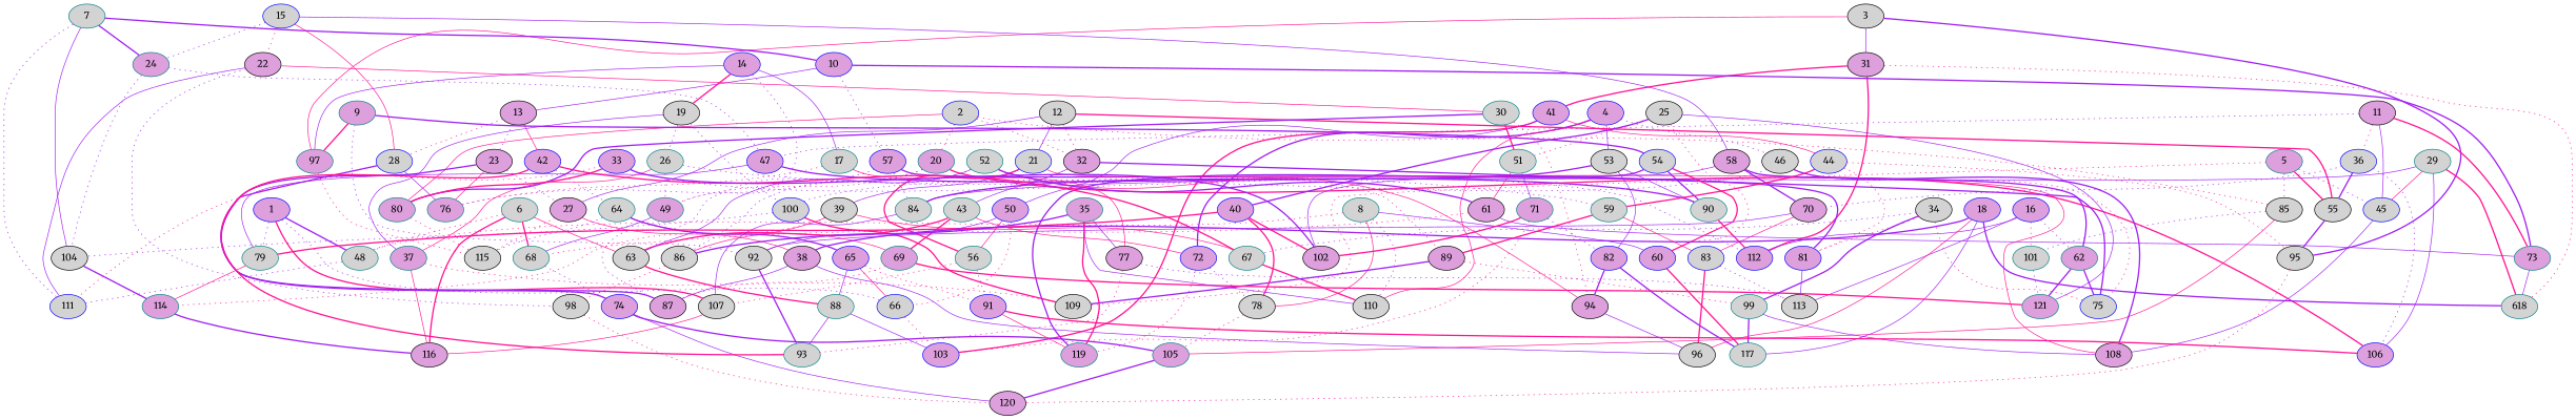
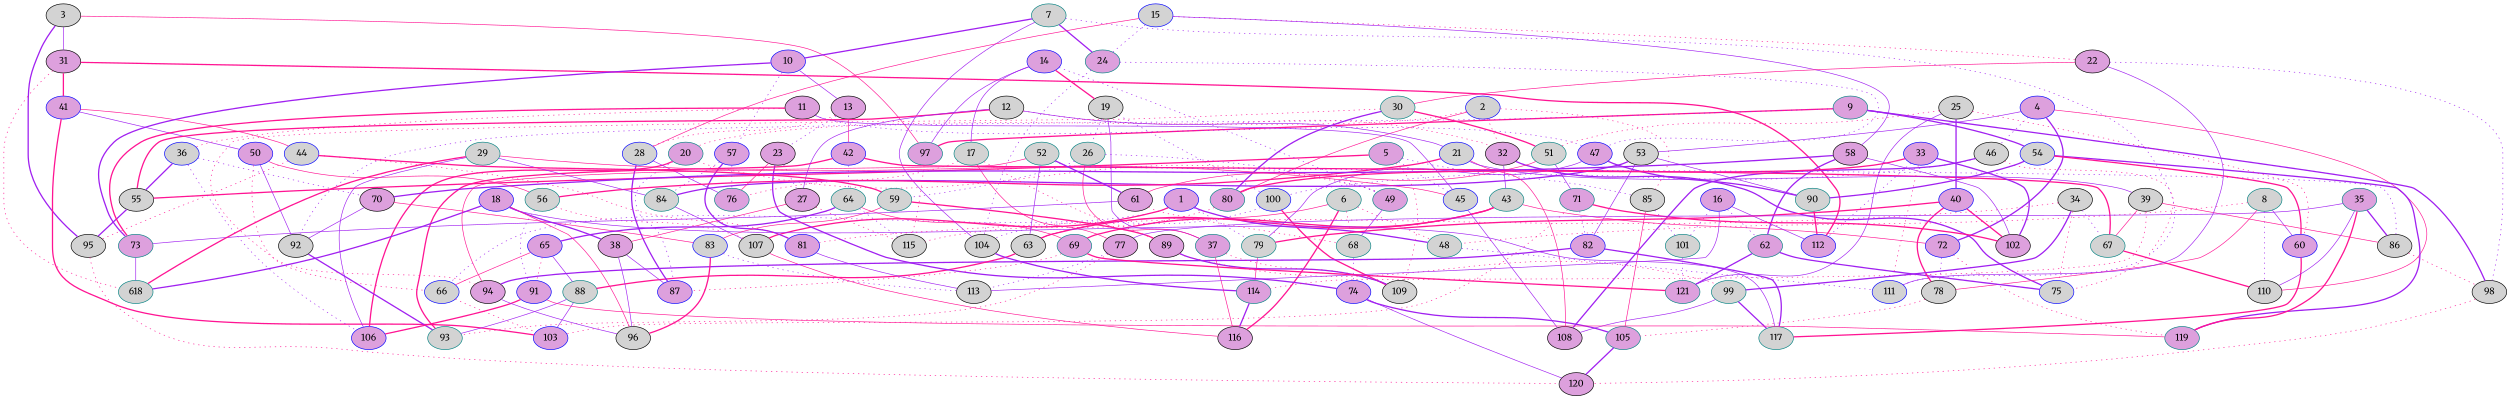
  graph {
    fontname=Merriweather
    node [color=teal fillcolor=lightgrey fontname=Merriweather style=filled]
    edge [color=purple fontname=Merriweather style=dotted]
    1 [color=blue fillcolor=plum]
    48
    66 [color=blue]
    79
    107 [color=black]
    111 [color=blue]
    103 [color=blue fillcolor=plum]
    114 [fillcolor=plum]
    116 [color=black fillcolor=plum]
    2 [color=blue]
    20 [fillcolor=plum]
    32 [color=black fillcolor=plum]
    80 [fillcolor=plum]
    85 [color=black]
    49 [fillcolor=plum]
-   87 [color=black fillcolor=plum]
+   87 [color=blue fillcolor=plum]
    106 [color=blue fillcolor=plum]
    43
    75 [color=blue]
    115 [color=black]
    101
    105 [fillcolor=plum]
    3 [color=black]
    31 [color=black fillcolor=plum]
    95 [color=black]
    97 [fillcolor=plum]
    112 [color=blue fillcolor=plum]
    n28 [label=618]
    41 [color=blue fillcolor=plum]
    120 [color=black fillcolor=plum]
    121 [fillcolor=plum]
    4 [color=blue fillcolor=plum]
    46 [color=black]
    53 [color=black]
    72 [color=blue fillcolor=plum]
    110 [color=black]
    100 [color=blue]
    108 [color=black fillcolor=plum]
    84
    90
    82 [color=blue fillcolor=plum]
    78 [color=black]
    119 [fillcolor=plum]
    5 [fillcolor=plum]
    45 [color=blue]
    55 [color=black]
    109 [color=black]
    6
    63 [color=black]
    68
    88
    74 [color=blue fillcolor=plum]
    10 [color=blue fillcolor=plum]
    7
    24 [fillcolor=plum]
    104 [color=black]
    13 [color=black fillcolor=plum]
    57 [color=blue fillcolor=plum]
    73 [fillcolor=plum]
    47 [color=blue fillcolor=plum]
    8
    60 [color=blue fillcolor=plum]
    117
    9 [fillcolor=plum]
    54 [color=blue]
    92 [color=black]
    98 [color=black]
    93
    23 [color=black fillcolor=plum]
    28 [color=blue]
    42 [color=blue fillcolor=plum]
    76 [fillcolor=plum]
    81 [color=blue fillcolor=plum]
    11 [color=black fillcolor=plum]
    36 [color=blue]
    70 [color=black fillcolor=plum]
    12 [color=black]
    21 [color=blue]
    27 [color=black fillcolor=plum]
    39 [color=black]
    56
    38 [color=black fillcolor=plum]
    67
    64
    14 [color=blue fillcolor=plum]
    17
    19 [color=black]
    77 [color=black fillcolor=plum]
    89 [color=black fillcolor=plum]
    26
    37 [fillcolor=plum]
    15 [color=blue]
    22 [color=black fillcolor=plum]
    58 [color=black fillcolor=plum]
    30
    62 [fillcolor=plum]
    102 [color=black fillcolor=plum]
    16 [color=blue fillcolor=plum]
    113 [color=black]
    99
    18 [color=blue fillcolor=plum]
    96 [color=black]
    59
    86 [color=black]
    91 [color=blue fillcolor=plum]
    51
    94 [color=black fillcolor=plum]
    25 [color=black]
    40 [color=blue fillcolor=plum]
    61 [color=black fillcolor=plum]
    71 [fillcolor=plum]
    83 [color=blue]
    29
    44 [color=blue]
    50 [color=blue fillcolor=plum]
    69 [fillcolor=plum]
    33 [color=blue fillcolor=plum]
    34 [color=black]
    35 [fillcolor=plum]
    65 [color=blue fillcolor=plum]
    52
    1 -- 48 [style=bold]
    1 -- 66
    1 -- 79
    1 -- 107 [color=deeppink style=bold]
    48 -- 111
    66 -- 103 [color=deeppink]
    79 -- 114 [color=deeppink style=solid]
    107 -- 116 [color=deeppink style=solid]
    114 -- 116 [style=bold]
    2 -- 20 [color=deeppink]
    2 -- 32 [color=deeppink]
    2 -- 80 [color=deeppink style=solid]
    2 -- 85 [color=deeppink]
    20 -- 49 [color=deeppink]
    20 -- 87
    20 -- 106 [color=deeppink style=bold]
    32 -- 43 [style=solid]
    32 -- 75 [style=bold]
    80 -- 115 [color=deeppink]
    85 -- 101
    85 -- 105 [color=deeppink style=solid]
    49 -- 68 [style=solid]
    43 -- 72 [color=deeppink style=solid]
    43 -- 63 [color=deeppink style=bold]
    43 -- 69 [color=deeppink style=bold]
    101 -- 121
    105 -- 120 [style=bold]
    3 -- 31 [style=solid]
    3 -- 95 [style=bold]
    3 -- 97 [color=deeppink style=solid]
    31 -- 112 [color=deeppink style=bold]
    31 -- n28 [color=deeppink]
    31 -- 41 [color=deeppink style=bold]
    95 -- 120 [color=deeppink]
    97 -- 115 [color=deeppink]
    41 -- 103 [color=deeppink style=bold]
    41 -- 44 [color=deeppink style=solid]
    41 -- 50 [style=solid]
    4 -- 46
    4 -- 53 [style=solid]
    4 -- 72 [style=bold]
    4 -- 110 [color=deeppink style=solid]
    46 -- 75 [color=deeppink]
    46 -- 100
    46 -- 108 [style=bold]
    53 -- 84 [style=bold]
    53 -- 90 [style=solid]
    53 -- 82 [style=solid]
    72 -- 78
    72 -- 119 [color=deeppink]
    100 -- 109 [color=deeppink style=bold]
    100 -- 104
    84 -- 107 [style=solid]
    90 -- 112 [color=deeppink style=bold]
    82 -- 117 [style=bold]
    82 -- 94 [style=bold]
    78 -- 105 [color=deeppink]
    5 -- 85
    5 -- 45
    5 -- 55 [color=deeppink style=bold]
    5 -- 109 [color=deeppink]
    45 -- 108 [style=solid]
    55 -- 95 [style=bold]
    6 -- 48 [color=deeppink]
    6 -- 116 [color=deeppink style=bold]
    6 -- 63 [color=deeppink style=solid]
-   6 -- 68 [color=deeppink style=bold]
+   6 -- 68 [color=deeppink]
    63 -- 88 [color=deeppink style=bold]
    68 -- 74
    88 -- 103 [style=solid]
    88 -- 93 [style=solid]
    74 -- 105 [style=bold]
    74 -- 120 [style=solid]
    10 -- 13 [style=solid]
    10 -- 57
    10 -- 73 [style=bold]
    7 -- 111
    7 -- 10 [style=bold]
    7 -- 24 [style=bold]
    7 -- 104 [style=solid]
    24 -- 104
    24 -- 47
    104 -- 114 [style=bold]
    13 -- 23
    13 -- 28 [color=deeppink]
    13 -- 42 [color=deeppink style=solid]
    57 -- 84
    57 -- 76
    57 -- 81 [style=bold]
    73 -- n28 [style=solid]
    47 -- 79 [style=solid]
    47 -- 90 [style=bold]
    8 -- 48 [color=deeppink]
    8 -- 110
    8 -- 78 [color=deeppink style=solid]
    8 -- 60 [style=solid]
    60 -- 117 [color=deeppink style=bold]
    9 -- 97 [color=deeppink style=bold]
    9 -- 54 [style=bold]
    9 -- 92
+   9 -- 98 [style=bold]
    54 -- 90 [style=bold]
    54 -- 119 [style=bold]
    54 -- 60 [color=deeppink style=bold]
    92 -- 93 [style=bold]
    98 -- 120 [color=deeppink]
    23 -- 74 [style=bold]
    23 -- 76 [color=deeppink style=solid]
    23 -- 27
    28 -- 87 [style=bold]
    28 -- 76 [style=solid]
    42 -- 93 [color=deeppink style=bold]
    42 -- 67 [color=deeppink style=bold]
    42 -- 64
    81 -- 113 [style=solid]
    11 -- 45 [style=solid]
    11 -- 73 [color=deeppink style=bold]
    11 -- 47
    11 -- 36 [color=deeppink]
    36 -- 106
    36 -- 55 [style=bold]
    36 -- 70
    70 -- 92 [style=solid]
    70 -- 83 [color=deeppink style=solid]
    12 -- 32 [color=deeppink]
    12 -- 55 [color=deeppink style=bold]
    12 -- 21 [style=solid]
    12 -- 27 [style=solid]
    21 -- 108 [color=deeppink style=solid]
    21 -- 39 [style=solid]
    21 -- 56 [color=deeppink style=bold]
    27 -- 115 [color=deeppink]
    27 -- 38 [color=deeppink style=solid]
    39 -- 114 [color=deeppink]
    39 -- 67 [color=deeppink style=solid]
    39 -- 86 [color=deeppink style=solid]
    56 -- 107 [color=deeppink]
    56 -- 91
    38 -- 87 [style=solid]
    38 -- 96 [style=solid]
    67 -- 110 [color=deeppink style=bold]
    64 -- 115
    64 -- 69 [color=deeppink style=solid]
    64 -- 65 [style=bold]
    14 -- 49
    14 -- 97 [style=solid]
    14 -- 17 [style=solid]
    14 -- 19 [color=deeppink style=bold]
    17 -- 76 [color=deeppink]
    17 -- 77 [color=deeppink style=solid]
    17 -- 89 [color=deeppink]
    19 -- 100
    19 -- 26
    19 -- 37 [style=solid]
    77 -- 93 [color=deeppink]
    77 -- 113
    89 -- 109 [style=bold]
    89 -- 99 [color=deeppink]
    26 -- 49
    26 -- 37 [color=deeppink style=solid]
    26 -- 59
    37 -- 116 [color=deeppink style=solid]
    37 -- 109 [color=deeppink]
    15 -- 24
    15 -- 28 [color=deeppink style=solid]
    15 -- 22 [color=deeppink]
    15 -- 58 [style=solid]
    22 -- 111 [style=solid]
    22 -- 98
    22 -- 30 [color=deeppink style=solid]
    58 -- 70 [style=bold]
    58 -- 62 [style=bold]
    58 -- 102 [style=solid]
    30 -- 80 [style=bold]
    30 -- 51 [color=deeppink style=bold]
    30 -- 94 [color=deeppink]
    62 -- 75 [style=bold]
    62 -- 121 [style=bold]
-   16 -- 101 [color=deeppink]
+   16 -- 101
    16 -- 112 [style=solid]
    16 -- 62
    16 -- 113 [style=solid]
    99 -- 108 [style=solid]
    99 -- 117 [style=bold]
    18 -- n28 [style=bold]
    18 -- 117 [style=solid]
    18 -- 38 [style=bold]
    18 -- 96 [color=deeppink style=solid]
    59 -- 89 [color=deeppink style=bold]
    59 -- 83 [color=deeppink style=solid]
    86 -- 98 [color=deeppink]
    91 -- 106 [color=deeppink style=bold]
    91 -- 119 [color=deeppink style=solid]
    51 -- 61 [color=deeppink style=solid]
    51 -- 71 [style=solid]
    94 -- 96 [style=solid]
    25 -- 121 [style=solid]
    25 -- 60 [color=deeppink]
    25 -- 51 [color=deeppink]
    25 -- 40 [style=bold]
    40 -- 79 [color=deeppink style=bold]
    40 -- 78 [color=deeppink style=bold]
    40 -- 102 [color=deeppink style=bold]
    61 -- 68 [color=deeppink]
    61 -- 73 [style=solid]
    71 -- 103 [color=deeppink]
    71 -- 82
    71 -- 102 [color=deeppink style=bold]
    83 -- 113
    83 -- 96 [color=deeppink style=bold]
    29 -- 106 [style=solid]
    29 -- n28 [color=deeppink style=bold]
    29 -- 84 [style=solid]
    29 -- 45 [color=deeppink style=solid]
    44 -- 95 [color=deeppink]
    44 -- 81 [color=deeppink]
    44 -- 59 [color=deeppink style=bold]
    50 -- 66 [color=deeppink]
    50 -- 92 [style=solid]
    50 -- 56 [color=deeppink style=solid]
    69 -- 87 [color=deeppink]
    69 -- 121 [color=deeppink style=bold]
    33 -- 111 [color=deeppink]
    33 -- 80 [color=deeppink style=bold]
    33 -- 112
    33 -- 102 [style=bold]
    34 -- 75 [color=deeppink]
    34 -- 81 [color=deeppink]
    34 -- 67
    34 -- 99 [style=bold]
    35 -- 110 [style=solid]
    35 -- 119 [color=deeppink style=bold]
    35 -- 77 [style=solid]
    35 -- 86 [style=bold]
    65 -- 66 [color=deeppink style=solid]
    65 -- 88 [style=solid]
    65 -- 91 [color=deeppink]
    52 -- 63 [style=solid]
    52 -- 86
    52 -- 94 [color=deeppink style=solid]
    52 -- 61 [style=bold]
  }
